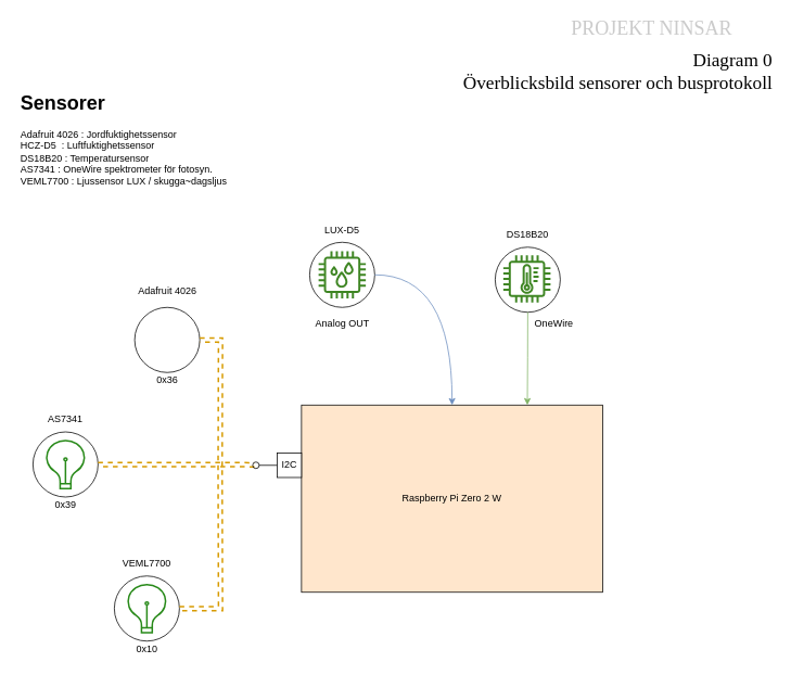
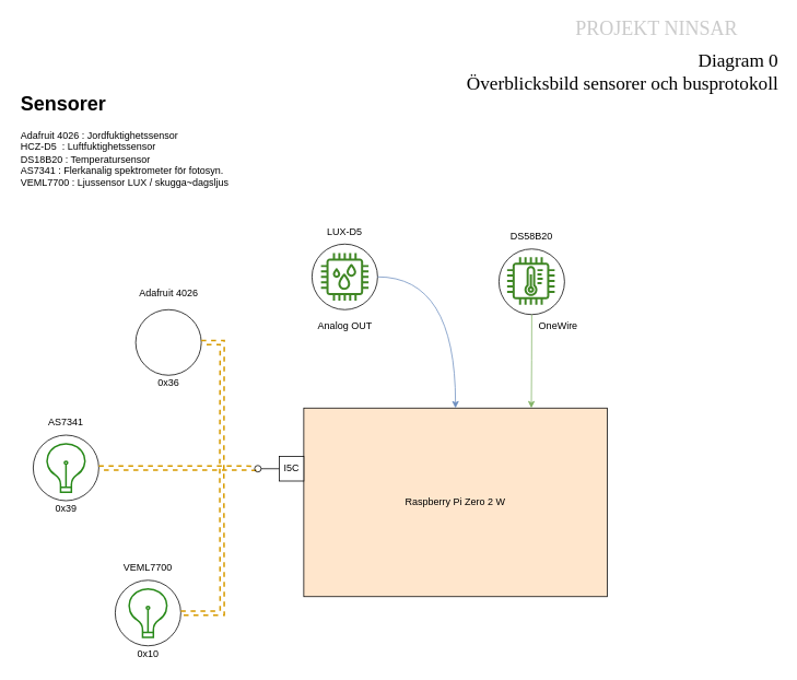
  <mxCell id="0" />
  <mxCell id="1" parent="0" />
  <mxCell id="2" value="" style="group" vertex="1" connectable="0" parent="1"><mxGeometry x="608" y="273" width="80" height="110" as="geometry" /></mxCell>
  <mxCell id="3" value="" style="group" vertex="1" connectable="0" parent="2"><mxGeometry y="30" width="80" height="80" as="geometry" /></mxCell>
  <mxCell id="4" value="" style="ellipse;whiteSpace=wrap;html=1;aspect=fixed;" vertex="1" parent="3"><mxGeometry width="80" height="80" as="geometry" /></mxCell>
  <mxCell id="5" value="" style="sketch=0;outlineConnect=0;fontColor=#232F3E;gradientColor=none;fillColor=#3F8624;strokeColor=none;dashed=0;verticalLabelPosition=bottom;verticalAlign=top;align=center;html=1;fontSize=12;fontStyle=0;aspect=fixed;pointerEvents=1;shape=mxgraph.aws4.iot_thing_temperature_sensor;" vertex="1" parent="3"><mxGeometry x="10" y="10" width="58" height="58" as="geometry" /></mxCell>
- <mxCell id="6" value="DS18B20" style="text;html=1;strokeColor=none;fillColor=none;align=center;verticalAlign=middle;whiteSpace=wrap;rounded=0;" vertex="1" parent="2"><mxGeometry x="10" width="60" height="30" as="geometry" /></mxCell>
+ <mxCell id="6" value="DS58B20" style="text;html=1;strokeColor=none;fillColor=none;align=center;verticalAlign=middle;whiteSpace=wrap;rounded=0;" vertex="1" parent="2"><mxGeometry x="10" width="60" height="30" as="geometry" /></mxCell>
  <mxCell id="7" value="" style="group" vertex="1" connectable="0" parent="1"><mxGeometry x="380" y="267" width="80" height="110" as="geometry" /></mxCell>
  <mxCell id="8" value="" style="group" vertex="1" connectable="0" parent="7"><mxGeometry y="30" width="80" height="80" as="geometry" /></mxCell>
  <mxCell id="9" value="" style="ellipse;whiteSpace=wrap;html=1;aspect=fixed;" vertex="1" parent="8"><mxGeometry width="80" height="80" as="geometry" /></mxCell>
  <mxCell id="10" value="" style="sketch=0;outlineConnect=0;fontColor=#232F3E;gradientColor=none;fillColor=#3F8624;strokeColor=none;dashed=0;verticalLabelPosition=bottom;verticalAlign=top;align=center;html=1;fontSize=12;fontStyle=0;aspect=fixed;pointerEvents=1;shape=mxgraph.aws4.iot_thing_humidity_sensor;" vertex="1" parent="8"><mxGeometry x="11" y="11" width="58" height="58" as="geometry" /></mxCell>
  <mxCell id="11" value="LUX-D5" style="text;html=1;strokeColor=none;fillColor=none;align=center;verticalAlign=middle;whiteSpace=wrap;rounded=0;" vertex="1" parent="7"><mxGeometry x="10" width="60" height="30" as="geometry" /></mxCell>
  <mxCell id="12" value="" style="group" vertex="1" connectable="0" parent="1"><mxGeometry x="40" y="500" width="80" height="110" as="geometry" /></mxCell>
  <mxCell id="13" value="" style="group" vertex="1" connectable="0" parent="12"><mxGeometry y="30" width="80" height="80" as="geometry" /></mxCell>
  <mxCell id="14" value="" style="ellipse;whiteSpace=wrap;html=1;aspect=fixed;" vertex="1" parent="13"><mxGeometry width="80" height="80" as="geometry" /></mxCell>
  <mxCell id="15" value="" style="html=1;verticalLabelPosition=bottom;align=center;labelBackgroundColor=#ffffff;verticalAlign=top;strokeWidth=2;strokeColor=#298A1A;shadow=0;dashed=0;shape=mxgraph.ios7.icons.lightbulb;container=1;" vertex="1" parent="13"><mxGeometry x="15" y="10.5" width="50" height="59" as="geometry" /></mxCell>
  <mxCell id="16" value="AS7341" style="text;html=1;strokeColor=none;fillColor=none;align=center;verticalAlign=middle;whiteSpace=wrap;rounded=0;" vertex="1" parent="12"><mxGeometry x="10" width="60" height="30" as="geometry" /></mxCell>
  <mxCell id="17" value="" style="group" vertex="1" connectable="0" parent="1"><mxGeometry x="160" y="347" width="90" height="110" as="geometry" /></mxCell>
  <mxCell id="18" value="" style="group" vertex="1" connectable="0" parent="17"><mxGeometry width="90" height="110" as="geometry" /></mxCell>
  <mxCell id="19" value="" style="ellipse;whiteSpace=wrap;html=1;aspect=fixed;strokeColor=#000000;" vertex="1" parent="18"><mxGeometry x="5" y="30" width="80" height="80" as="geometry" /></mxCell>
  <mxCell id="20" value="Adafruit 4026" style="text;html=1;align=center;verticalAlign=middle;resizable=0;points=[];autosize=1;strokeColor=none;fillColor=none;" vertex="1" parent="18"><mxGeometry width="90" height="20" as="geometry" /></mxCell>
  <mxCell id="21" value="" style="shape=image;html=1;verticalAlign=top;verticalLabelPosition=bottom;labelBackgroundColor=#ffffff;imageAspect=0;aspect=fixed;image=https://cdn4.iconfinder.com/data/icons/essential-part-3/32/259-Water-128.png;strokeColor=#000000;imageBorder=none;" vertex="1" parent="18"><mxGeometry x="25" y="50" width="40" height="40" as="geometry" /></mxCell>
- <mxCell id="22" value="&lt;h1&gt;Sensorer&lt;/h1&gt;&lt;div&gt;Adafruit 4026 : Jordfuktighetssensor&lt;/div&gt;&lt;div&gt;HCZ-D5&amp;nbsp; : Luftfuktighetssensor&lt;/div&gt;&lt;div&gt;DS18B20 : Temperatursensor&lt;/div&gt;&lt;div&gt;AS7341 : OneWire spektrometer för fotosyn.&lt;/div&gt;&lt;div&gt;VEML7700 : Ljussensor LUX / skugga~dagsljus&lt;/div&gt;" style="text;html=1;strokeColor=none;fillColor=none;spacing=5;spacingTop=-20;whiteSpace=wrap;overflow=hidden;rounded=0;" vertex="1" parent="1"><mxGeometry x="20" y="107" width="280" height="140" as="geometry" /></mxCell>
+ <mxCell id="22" value="&lt;h1&gt;Sensorer&lt;/h1&gt;&lt;div&gt;Adafruit 4026 : Jordfuktighetssensor&lt;/div&gt;&lt;div&gt;HCZ-D5&amp;nbsp; : Luftfuktighetssensor&lt;/div&gt;&lt;div&gt;DS18B20 : Temperatursensor&lt;/div&gt;&lt;div&gt;AS7341 : Flerkanalig spektrometer för fotosyn.&lt;/div&gt;&lt;div&gt;VEML7700 : Ljussensor LUX / skugga~dagsljus&lt;/div&gt;" style="text;html=1;strokeColor=none;fillColor=none;spacing=5;spacingTop=-20;whiteSpace=wrap;overflow=hidden;rounded=0;" vertex="1" parent="1"><mxGeometry x="20" y="107" width="280" height="140" as="geometry" /></mxCell>
  <mxCell id="23" value="" style="group" vertex="1" connectable="0" parent="1"><mxGeometry x="140" y="677" width="80" height="110" as="geometry" /></mxCell>
  <mxCell id="24" value="" style="group" vertex="1" connectable="0" parent="23"><mxGeometry y="30" width="80" height="80" as="geometry" /></mxCell>
  <mxCell id="25" value="" style="ellipse;whiteSpace=wrap;html=1;aspect=fixed;" vertex="1" parent="24"><mxGeometry width="80" height="80" as="geometry" /></mxCell>
  <mxCell id="26" value="" style="html=1;verticalLabelPosition=bottom;align=center;labelBackgroundColor=#ffffff;verticalAlign=top;strokeWidth=2;strokeColor=#298A1A;shadow=0;dashed=0;shape=mxgraph.ios7.icons.lightbulb;container=1;" vertex="1" parent="24"><mxGeometry x="15" y="10.5" width="50" height="59" as="geometry" /></mxCell>
  <mxCell id="27" value="VEML7700" style="text;html=1;strokeColor=none;fillColor=none;align=center;verticalAlign=middle;whiteSpace=wrap;rounded=0;" vertex="1" parent="23"><mxGeometry x="10" width="60" height="30" as="geometry" /></mxCell>
  <mxCell id="28" value="" style="group" vertex="1" connectable="0" parent="1"><mxGeometry x="370" y="497" width="370" height="230" as="geometry" /></mxCell>
  <mxCell id="29" value="Raspberry Pi Zero 2 W" style="rounded=0;whiteSpace=wrap;html=1;fillColor=#ffe6cc;" vertex="1" parent="28"><mxGeometry width="370" height="230" as="geometry" /></mxCell>
  <mxCell id="30" value="" style="shape=image;html=1;verticalAlign=top;verticalLabelPosition=bottom;labelBackgroundColor=#ffffff;imageAspect=0;aspect=fixed;image=https://cdn1.iconfinder.com/data/icons/fruit-136/64/Fruit_iconfree_Filled_Outline_raspberry-healthy-organic-food-fruit_icon-128.png" vertex="1" parent="28"><mxGeometry x="270" y="81" width="68" height="68" as="geometry" /></mxCell>
  <mxCell id="31" style="edgeStyle=elbowEdgeStyle;rounded=0;orthogonalLoop=1;jettySize=auto;html=1;exitX=1;exitY=0.5;exitDx=0;exitDy=0;shape=link;dashed=1;strokeWidth=2;entryX=0.721;entryY=0.42;entryDx=0;entryDy=0;entryPerimeter=0;fillColor=#ffe6cc;strokeColor=#d79b00;" edge="1" parent="1" source="14" target="35"><mxGeometry relative="1" as="geometry"><mxPoint x="300" y="577" as="targetPoint" /><Array as="points"><mxPoint x="221" y="570" /></Array></mxGeometry></mxCell>
  <mxCell id="32" style="edgeStyle=orthogonalEdgeStyle;rounded=0;orthogonalLoop=1;jettySize=auto;html=1;shape=link;dashed=1;strokeWidth=2;fillColor=#ffe6cc;strokeColor=#d79b00;" edge="1" parent="1" source="19"><mxGeometry relative="1" as="geometry"><mxPoint x="270" y="577" as="targetPoint" /></mxGeometry></mxCell>
  <mxCell id="33" value="" style="html=1;rounded=0;strokeColor=#000000;" vertex="1" parent="1"><mxGeometry x="340" y="556" width="30" height="30" as="geometry" /></mxCell>
  <mxCell id="34" value="" style="endArrow=none;html=1;rounded=0;align=center;verticalAlign=top;endFill=0;labelBackgroundColor=none;endSize=2;" edge="1" source="33" target="35" parent="1"><mxGeometry relative="1" as="geometry" /></mxCell>
  <mxCell id="35" value="" style="ellipse;html=1;fontSize=11;align=center;fillColor=none;points=[];aspect=fixed;resizable=0;verticalAlign=bottom;labelPosition=center;verticalLabelPosition=top;flipH=1;strokeColor=#000000;" vertex="1" parent="1"><mxGeometry x="310" y="567" width="8" height="8" as="geometry" /></mxCell>
- <mxCell id="36" value="I2C" style="text;html=1;align=center;verticalAlign=middle;resizable=0;points=[];autosize=1;strokeColor=none;fillColor=none;" vertex="1" parent="1"><mxGeometry x="340" y="561" width="30" height="20" as="geometry" /></mxCell>
+ <mxCell id="36" value="I5C" style="text;html=1;align=center;verticalAlign=middle;resizable=0;points=[];autosize=1;strokeColor=none;fillColor=none;" vertex="1" parent="1"><mxGeometry x="340" y="561" width="30" height="20" as="geometry" /></mxCell>
  <mxCell id="37" style="edgeStyle=orthogonalEdgeStyle;rounded=0;orthogonalLoop=1;jettySize=auto;html=1;exitX=1;exitY=0.5;exitDx=0;exitDy=0;dashed=1;strokeWidth=2;shape=link;fillColor=#ffe6cc;strokeColor=#d79b00;" edge="1" parent="1" source="25"><mxGeometry relative="1" as="geometry"><mxPoint x="270" y="577" as="targetPoint" /></mxGeometry></mxCell>
  <mxCell id="38" value="0x36" style="text;html=1;align=center;verticalAlign=middle;resizable=0;points=[];autosize=1;strokeColor=none;fillColor=none;" vertex="1" parent="1"><mxGeometry x="185" y="457" width="40" height="20" as="geometry" /></mxCell>
  <mxCell id="39" value="0x39" style="text;html=1;align=center;verticalAlign=middle;resizable=0;points=[];autosize=1;strokeColor=none;fillColor=none;" vertex="1" parent="1"><mxGeometry x="60" y="610" width="40" height="20" as="geometry" /></mxCell>
  <mxCell id="40" value="0x10" style="text;html=1;align=center;verticalAlign=middle;resizable=0;points=[];autosize=1;strokeColor=none;fillColor=none;" vertex="1" parent="1"><mxGeometry x="160" y="787" width="40" height="20" as="geometry" /></mxCell>
  <mxCell id="41" value="Analog OUT" style="text;html=1;align=center;verticalAlign=middle;resizable=0;points=[];autosize=1;strokeColor=none;fillColor=none;" vertex="1" parent="1"><mxGeometry x="380" y="387" width="80" height="20" as="geometry" /></mxCell>
  <mxCell id="42" value="OneWire" style="text;html=1;align=center;verticalAlign=middle;resizable=0;points=[];autosize=1;strokeColor=none;fillColor=none;" vertex="1" parent="1"><mxGeometry x="650" y="387" width="60" height="20" as="geometry" /></mxCell>
  <mxCell id="43" style="rounded=1;orthogonalLoop=1;jettySize=auto;html=1;exitX=0.5;exitY=1;exitDx=0;exitDy=0;entryX=0.75;entryY=0;entryDx=0;entryDy=0;strokeWidth=1;edgeStyle=orthogonalEdgeStyle;elbow=vertical;curved=1;fillColor=#d5e8d4;strokeColor=#82b366;" edge="1" parent="1" source="4" target="29"><mxGeometry relative="1" as="geometry" /></mxCell>
  <mxCell id="44" style="edgeStyle=orthogonalEdgeStyle;curved=1;rounded=1;orthogonalLoop=1;jettySize=auto;html=1;exitX=1;exitY=0.5;exitDx=0;exitDy=0;entryX=0.5;entryY=0;entryDx=0;entryDy=0;strokeWidth=1;elbow=vertical;fillColor=#dae8fc;strokeColor=#6c8ebf;" edge="1" parent="1" source="9" target="29"><mxGeometry relative="1" as="geometry" /></mxCell>
  <mxCell id="45" value="&lt;div&gt;&lt;span style=&quot;font-size: 23px&quot;&gt;&lt;font face=&quot;Source Sans Pro&quot; data-font-src=&quot;https://fonts.googleapis.com/css?family=Source+Sans+Pro&quot;&gt;Diagram 0&lt;/font&gt;&lt;/span&gt;&lt;/div&gt;&lt;font style=&quot;font-size: 23px&quot; face=&quot;Source Sans Pro&quot; data-font-src=&quot;https://fonts.googleapis.com/css?family=Source+Sans+Pro&quot;&gt;&lt;div&gt;&lt;span&gt;Överblicksbild sensorer och busprotokoll&lt;/span&gt;&lt;/div&gt;&lt;/font&gt;" style="text;html=1;align=right;verticalAlign=middle;resizable=0;points=[];autosize=1;strokeColor=none;fillColor=none;strokeWidth=1;" vertex="1" parent="1"><mxGeometry x="540" y="67" width="410" height="40" as="geometry" /></mxCell>
  <mxCell id="46" value="PROJEKT NINSAR" style="text;align=center;verticalAlign=middle;resizable=0;points=[];autosize=1;strokeColor=none;fillColor=none;opacity=40;html=1;fontFamily=Rubik Mono One;fontSource=https%3A%2F%2Ffonts.googleapis.com%2Fcss%3Ffamily%3DRubik%2BMono%2BOne;fontSize=24;labelBorderColor=none;textOpacity=20;" vertex="1" parent="1"><mxGeometry x="650" y="20" width="300" height="30" as="geometry" /></mxCell>
